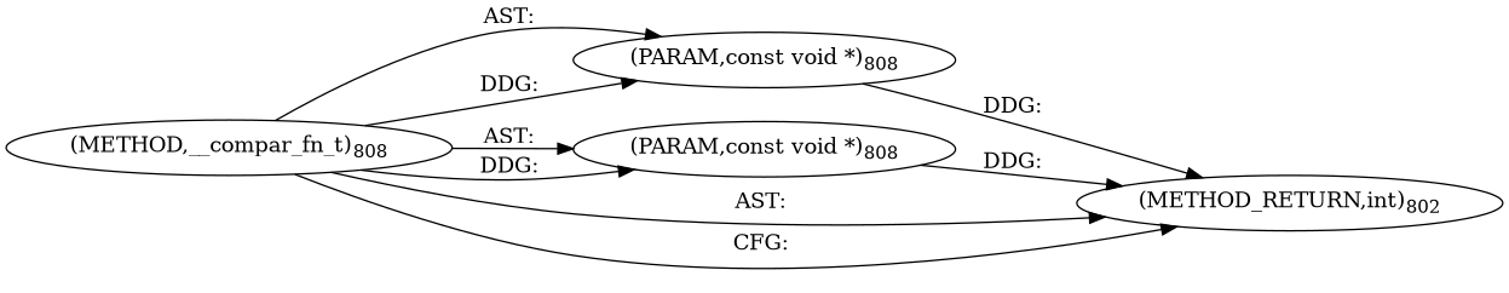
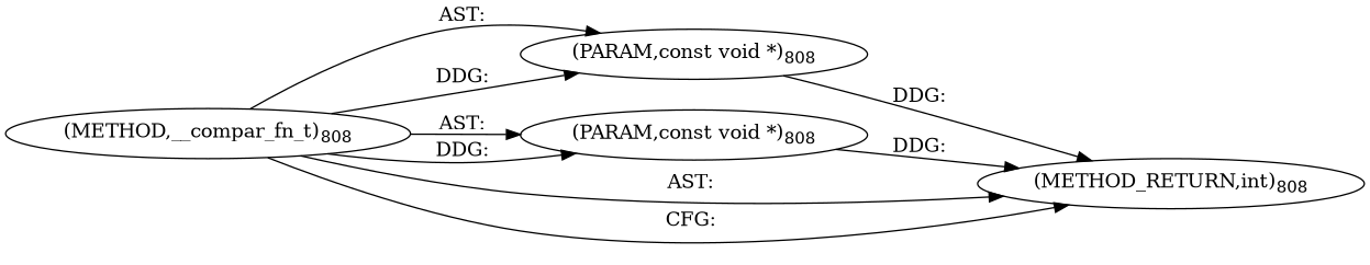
  digraph {
    rankdir=LR
    n1 [label=<(METHOD,__compar_fn_t)<SUB>808</SUB>>]
    n2 [label=<(PARAM,const void *)<SUB>808</SUB>>]
    n3 [label=<(PARAM,const void *)<SUB>808</SUB>>]
-   n4 [label=<(METHOD_RETURN,int)<SUB>802</SUB>>]
+   n4 [label=<(METHOD_RETURN,int)<SUB>808</SUB>>]
    n1 -> n2 [label="AST: "]
    n1 -> n2 [label="DDG: "]
    n1 -> n3 [label="AST: "]
    n1 -> n3 [label="DDG: "]
    n1 -> n4 [label="AST: "]
    n1 -> n4 [label="CFG: "]
    n2 -> n4 [label="DDG: "]
    n3 -> n4 [label="DDG: "]
  }
